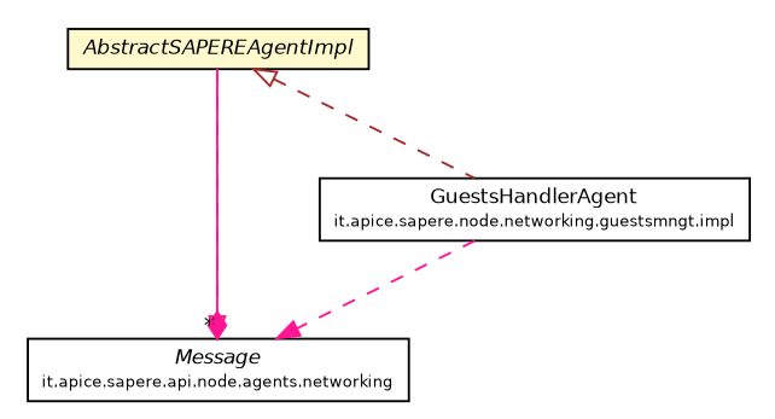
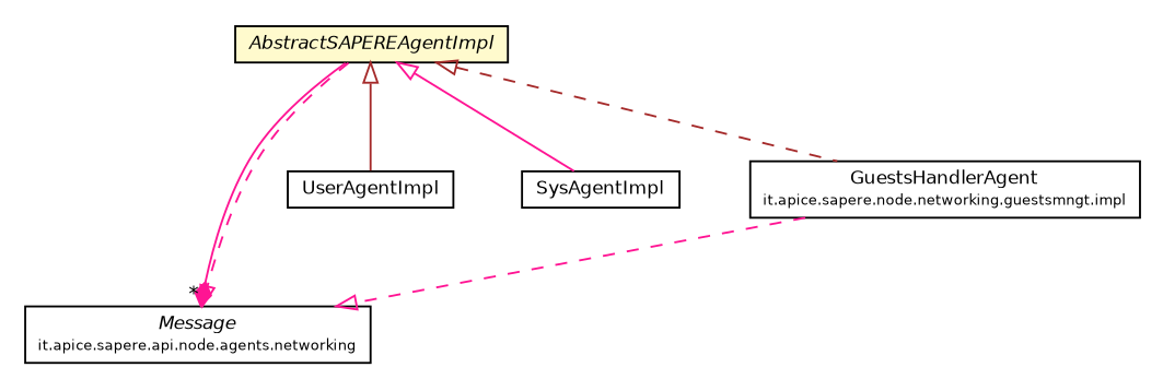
  digraph {
    node [fontcolor=black fontname=Helvetica fontsize=9.0 shape=plaintext]
    edge [color=deeppink fontname=Helvetica fontsize=10.0 headport=p labelfontname=Helvetica labelfontsize=10 tailport=p]
    n1 [label=<<table border="0" cellborder="1" cellspacing="0" cellpadding="2" port="p" bgcolor="lemonChiffon" href="./AbstractSAPEREAgentImpl.html"> 		<tr><td><table border="0" cellspacing="0" cellpadding="1"> 			<tr><td><font face="Helvetica-Oblique"> AbstractSAPEREAgentImpl </font></td></tr> 		</table></td></tr> 		</table>>]
    n2 [label=<<table border="0" cellborder="1" cellspacing="0" cellpadding="2" port="p" href="../../../api/node/agents/networking/Message.html"> 		<tr><td><table border="0" cellspacing="0" cellpadding="1"> 			<tr><td><font face="Helvetica-Oblique"> Message </font></td></tr> 			<tr><td><font point-size="7.0"> it.apice.sapere.api.node.agents.networking </font></td></tr> 		</table></td></tr> 		</table>>]
+   n3 [label=<<table border="0" cellborder="1" cellspacing="0" cellpadding="2" port="p" href="./UserAgentImpl.html"> 		<tr><td><table border="0" cellspacing="0" cellpadding="1"> 			<tr><td> UserAgentImpl </td></tr> 		</table></td></tr> 		</table>>]
+   n4 [label=<<table border="0" cellborder="1" cellspacing="0" cellpadding="2" port="p" href="./SysAgentImpl.html"> 		<tr><td><table border="0" cellspacing="0" cellpadding="1"> 			<tr><td> SysAgentImpl </td></tr> 		</table></td></tr> 		</table>>]
    n5 [label=<<table border="0" cellborder="1" cellspacing="0" cellpadding="2" port="p" href="../../networking/guestsmngt/impl/GuestsHandlerAgent.html"> 		<tr><td><table border="0" cellspacing="0" cellpadding="1"> 			<tr><td> GuestsHandlerAgent </td></tr> 			<tr><td><font point-size="7.0"> it.apice.sapere.node.networking.guestsmngt.impl </font></td></tr> 		</table></td></tr> 		</table>>]
    n1 -> n2 [arrowhead=diamond fontcolor=black headlabel="*"]
    n1 -> n2 [arrowhead=onormal fontcolor=black style=dashed]
+   n1 -> n3 [arrowtail=empty color=brown dir=back fontsize=10]
+   n1 -> n4 [arrowtail=empty dir=back fontsize=10]
    n1 -> n5 [arrowtail=empty color=brown dir=back fontsize=10 style=dashed]
-   n5 -> n2 [arrowhead=normal fontcolor=black style=dashed]
+   n5 -> n2 [arrowhead=onormal fontcolor=black style=dashed]
  }
